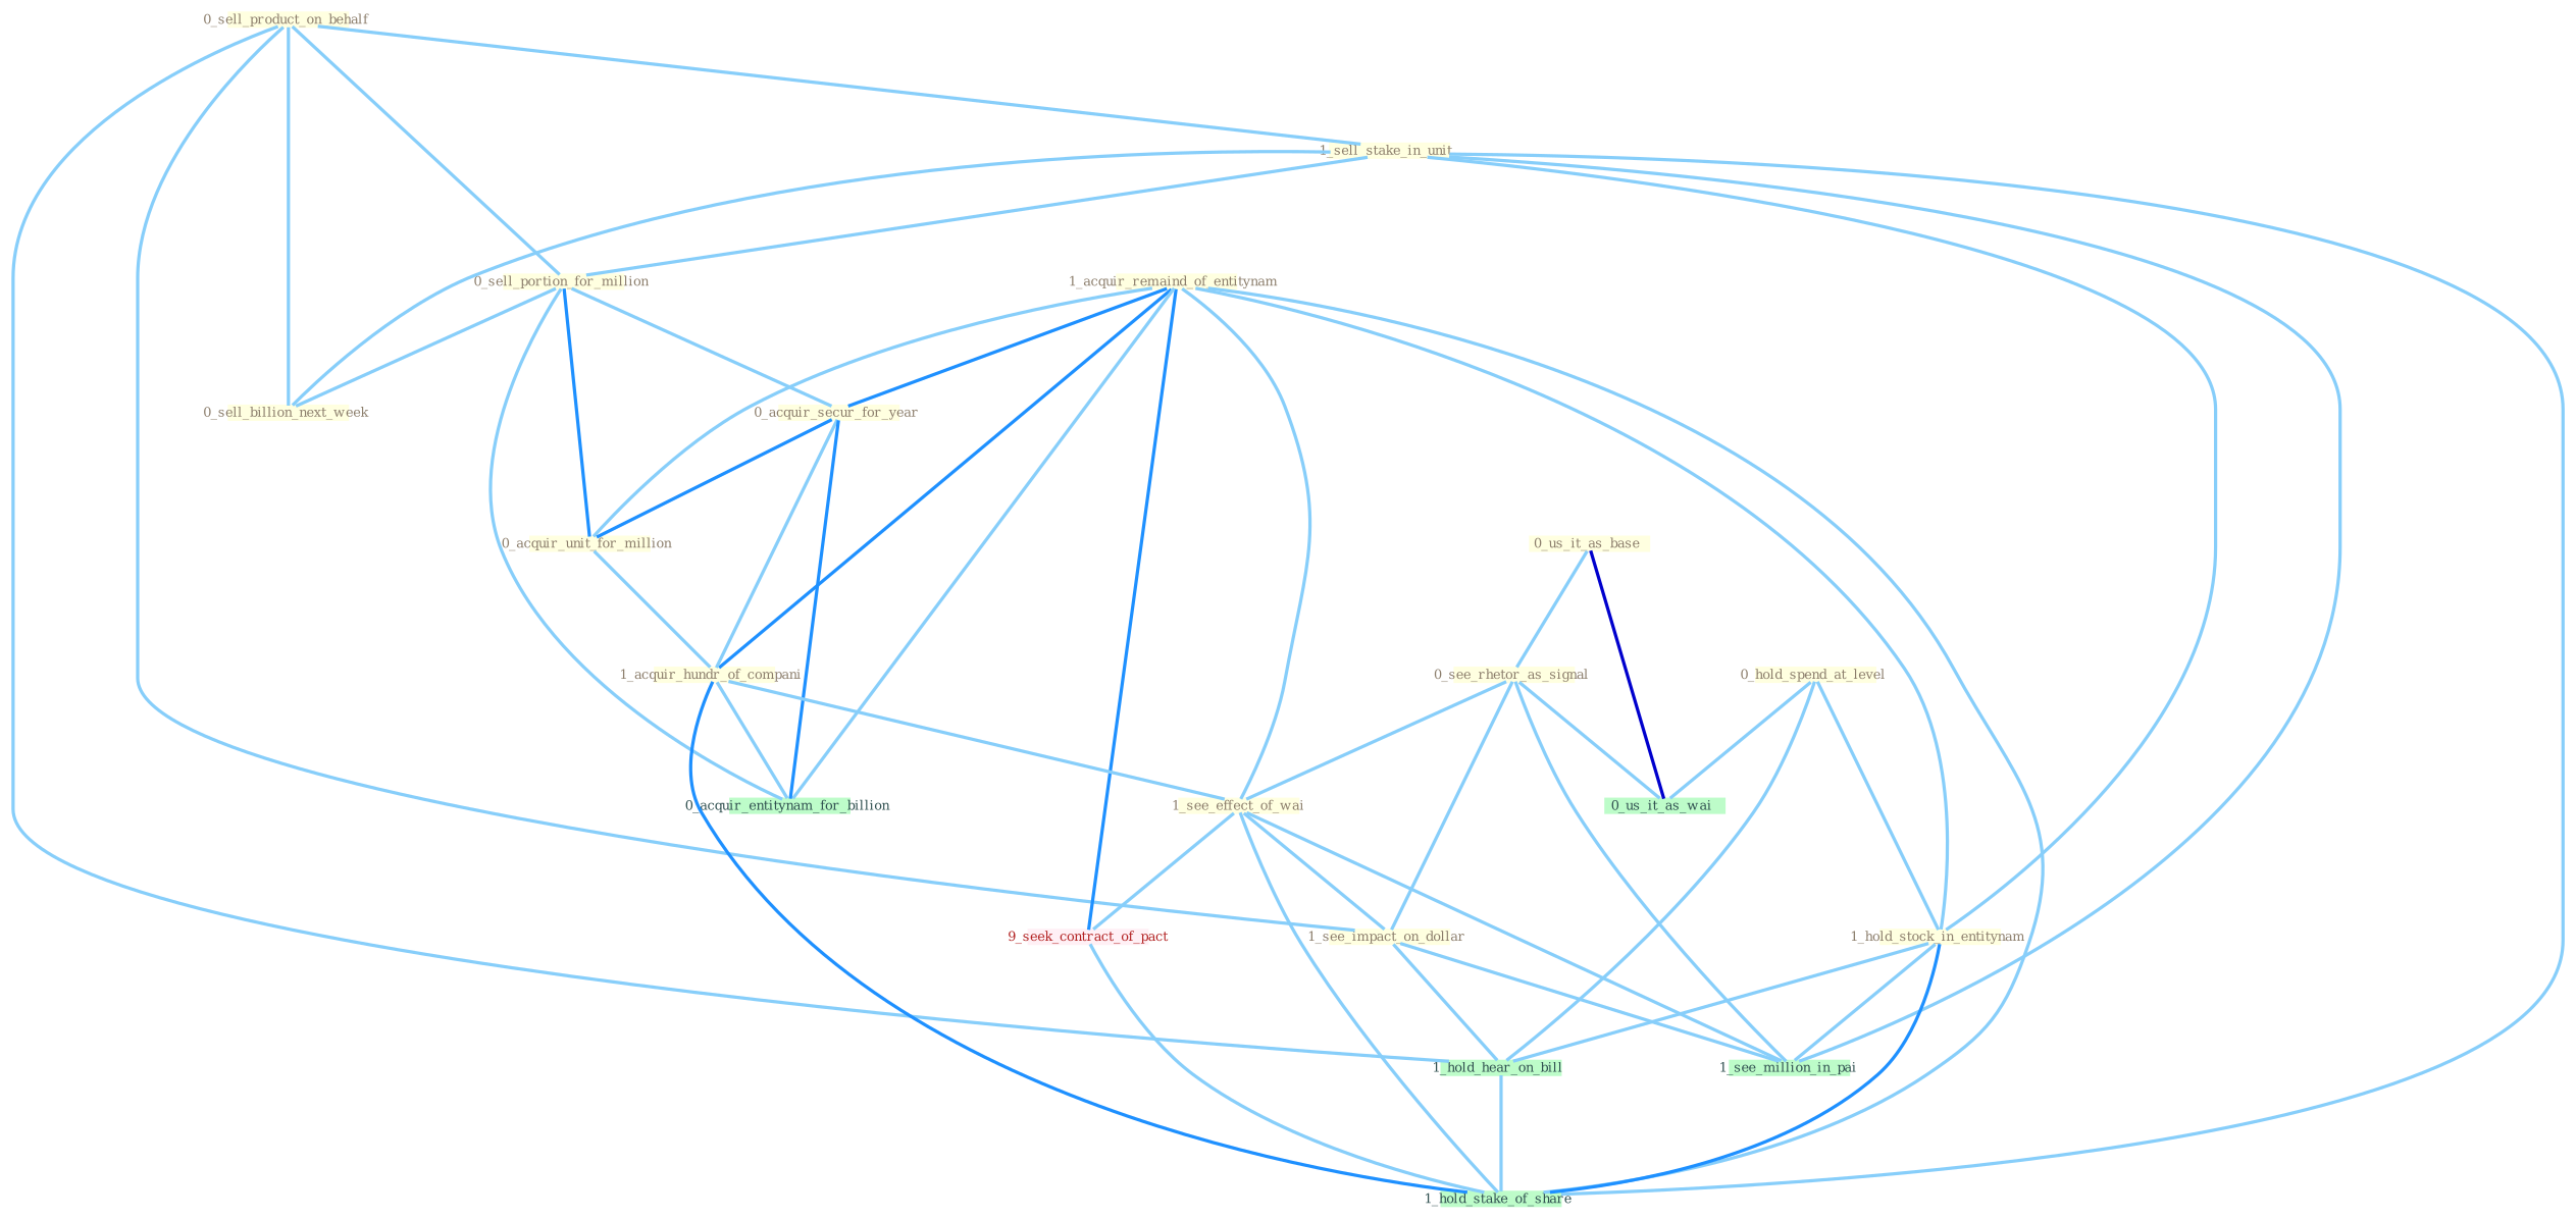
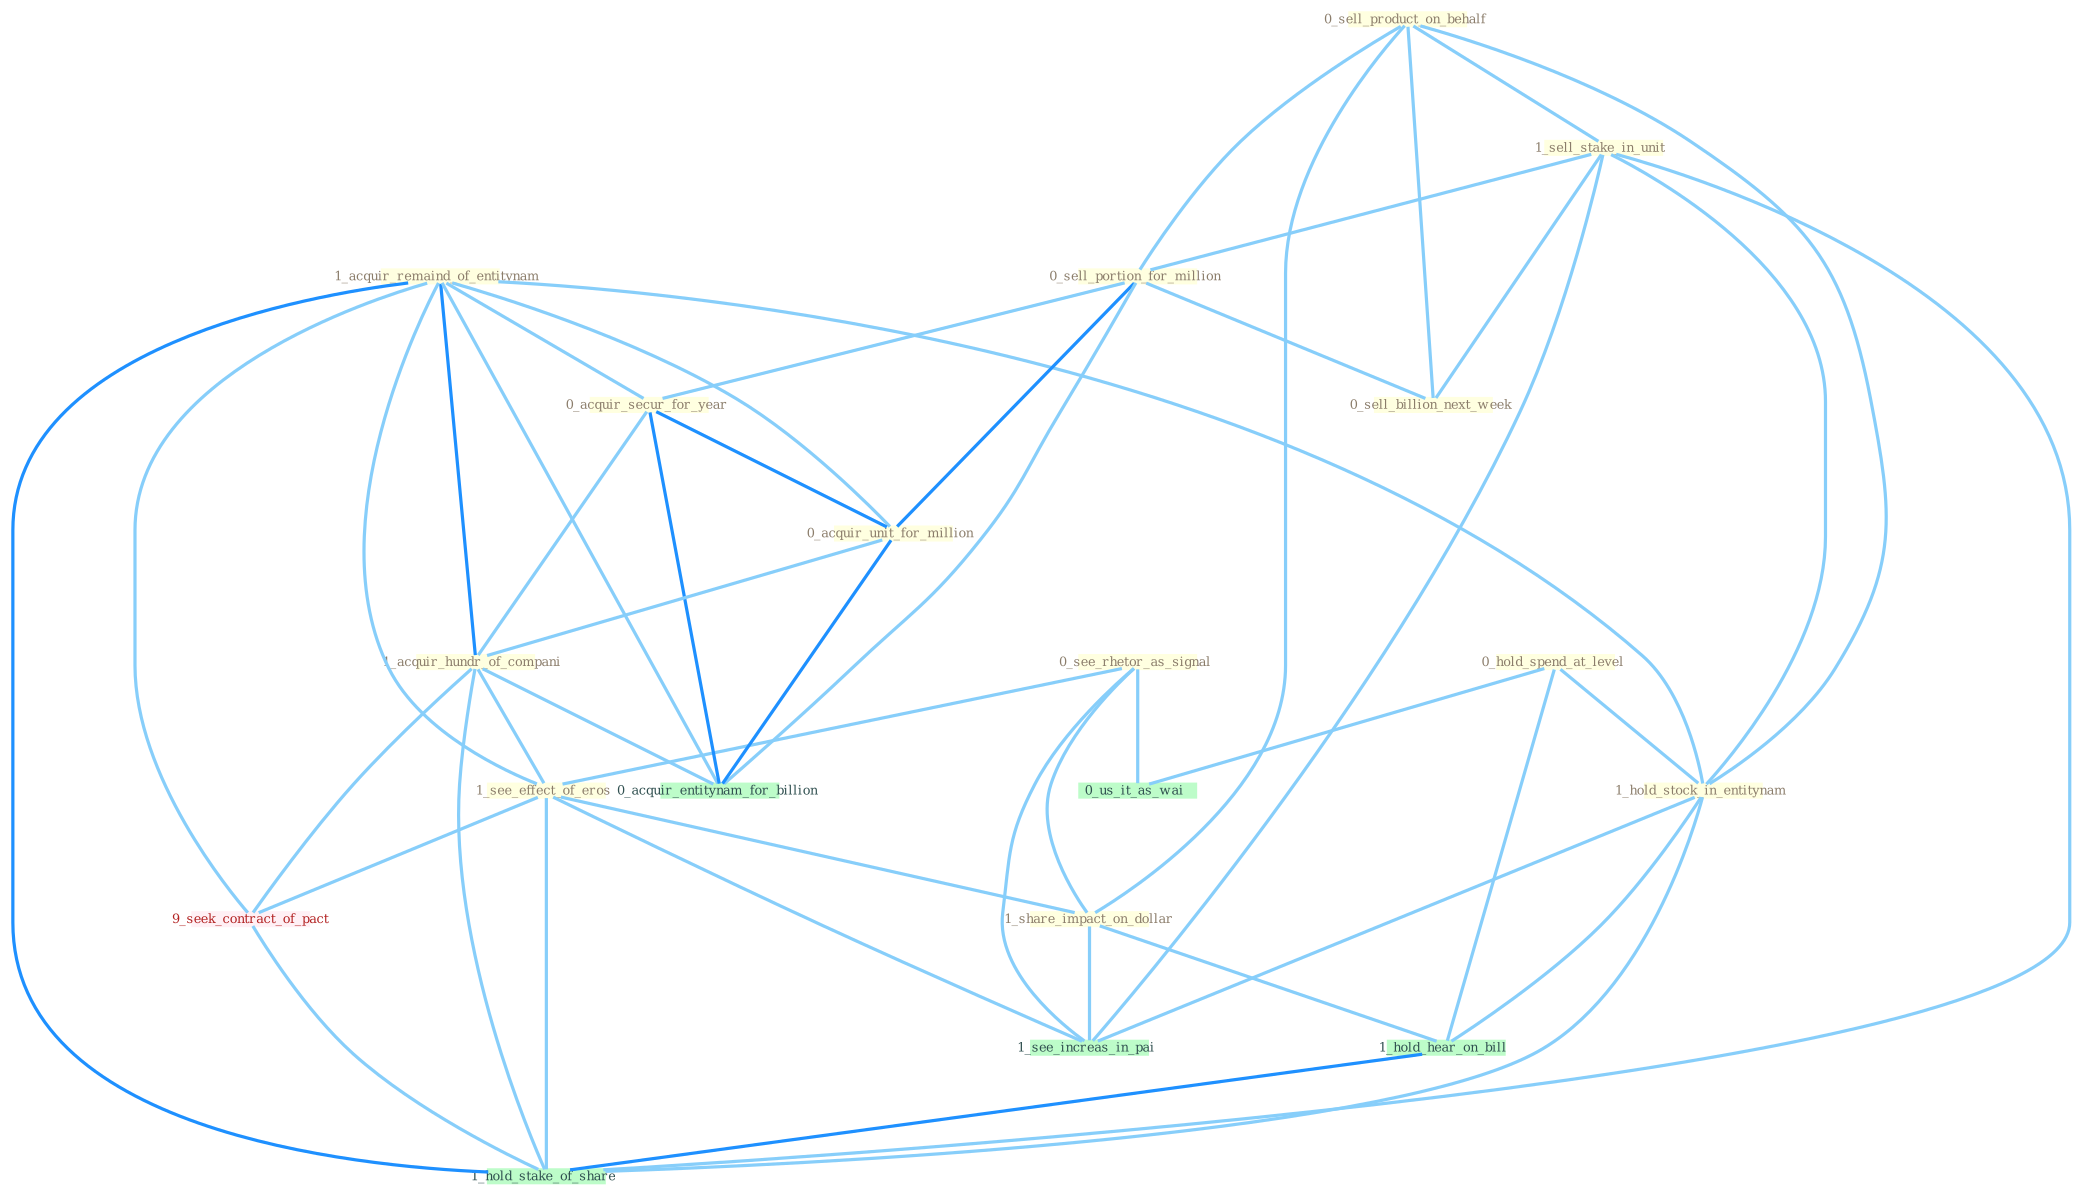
  graph {
    node [color="#ffffe0" fixedsize=true fontcolor="#8b7d6b" fontsize=4 shape=polygon style=filled]
    edge [color="#87cefa" w=1]
    "0_sell_product_on_behalf " [height=.06 width=.5]
    "1_sell_stake_in_unit " [height=.06 width=.5]
    "1_acquir_remaind_of_entitynam " [height=.06 width=.5]
-   "0_us_it_as_base " [height=.06 width=.5]
    "0_hold_spend_at_level " [height=.06 width=.5]
    "0_see_rhetor_as_signal " [height=.06 width=.5]
    "0_sell_portion_for_million " [height=.06 width=.5]
    "0_acquir_secur_for_year " [height=.06 width=.5]
    "0_sell_billion_next_week " [height=.06 width=.5]
    "0_acquir_unit_for_million " [height=.06 width=.5]
    "1_hold_stock_in_entitynam " [height=.06 width=.5]
    "1_acquir_hundr_of_compani " [height=.06 width=.5]
-   "1_see_effect_of_eros " [height=.06 width=.5 label="1_see_effect_of_wai"]
-   "1_see_impact_on_dollar " [height=.06 width=.5]
+   "1_see_effect_of_eros " [height=.06 width=.5]
+   "1_see_impact_on_dollar " [height=.06 width=.5 label="1_share_impact_on_dollar"]
    n15 [color="#fff0f5" fontcolor="#b22222" height=.06 label="9_seek_contract_of_pact" width=.5]
    "1_hold_hear_on_bill " [color="#BDFCC9" fontcolor="#2f4f4f" height=.06 width=.5]
-   "1_see_increas_in_pai " [color="#BDFCC9" fontcolor="#2f4f4f" height=.06 width=.5 label="1_see_million_in_pai"]
+   "1_see_increas_in_pai " [color="#BDFCC9" fontcolor="#2f4f4f" height=.06 width=.5]
    "1_hold_stake_of_share " [color="#BDFCC9" fontcolor="#2f4f4f" height=.06 width=.5]
    "0_acquir_entitynam_for_billion " [color="#BDFCC9" fontcolor="#2f4f4f" height=.06 width=.5]
    "0_us_it_as_wai " [color="#BDFCC9" fontcolor="#2f4f4f" height=.06 width=.5]
    subgraph sub_1 {
      "0_sell_product_on_behalf "
      "1_sell_stake_in_unit "
      "1_acquir_remaind_of_entitynam "
-     "0_us_it_as_base "
      "0_hold_spend_at_level "
      "0_see_rhetor_as_signal "
      "0_sell_portion_for_million "
      "0_acquir_secur_for_year "
      "0_sell_billion_next_week "
      "0_acquir_unit_for_million "
      "1_hold_stock_in_entitynam "
      "1_acquir_hundr_of_compani "
      "1_see_effect_of_eros "
      "1_see_impact_on_dollar "
    }
    subgraph sub_2 {
      n15
    }
    "0_sell_product_on_behalf " -- "1_sell_stake_in_unit "
    "0_sell_product_on_behalf " -- "0_sell_portion_for_million "
    "0_sell_product_on_behalf " -- "0_sell_billion_next_week "
    "0_sell_product_on_behalf " -- "1_see_impact_on_dollar "
-   "0_sell_product_on_behalf " -- "1_hold_hear_on_bill "
+   "0_sell_product_on_behalf " -- "1_hold_stock_in_entitynam "
    "1_sell_stake_in_unit " -- "0_sell_portion_for_million "
    "1_sell_stake_in_unit " -- "0_sell_billion_next_week "
    "1_sell_stake_in_unit " -- "1_hold_stock_in_entitynam "
    "1_sell_stake_in_unit " -- "1_see_increas_in_pai "
    "1_sell_stake_in_unit " -- "1_hold_stake_of_share "
-   "1_acquir_remaind_of_entitynam " -- "0_acquir_secur_for_year " [color="#1e90ff"]
+   "1_acquir_remaind_of_entitynam " -- "0_acquir_secur_for_year "
    "1_acquir_remaind_of_entitynam " -- "0_acquir_unit_for_million "
    "1_acquir_remaind_of_entitynam " -- "1_hold_stock_in_entitynam "
    "1_acquir_remaind_of_entitynam " -- "1_acquir_hundr_of_compani " [color="#1e90ff" w=2]
    "1_acquir_remaind_of_entitynam " -- "1_see_effect_of_eros "
-   "1_acquir_remaind_of_entitynam " -- n15 [color="#1e90ff"]
-   "1_acquir_remaind_of_entitynam " -- "1_hold_stake_of_share "
+   "1_acquir_remaind_of_entitynam " -- n15
+   "1_acquir_remaind_of_entitynam " -- "1_hold_stake_of_share " [color="#1e90ff"]
    "1_acquir_remaind_of_entitynam " -- "0_acquir_entitynam_for_billion "
-   "0_us_it_as_base " -- "0_see_rhetor_as_signal "
-   "0_us_it_as_base " -- "0_us_it_as_wai " [color="#0000cd" w=3]
    "0_hold_spend_at_level " -- "1_hold_stock_in_entitynam "
    "0_hold_spend_at_level " -- "1_hold_hear_on_bill "
    "0_hold_spend_at_level " -- "0_us_it_as_wai "
    "0_see_rhetor_as_signal " -- "1_see_effect_of_eros "
    "0_see_rhetor_as_signal " -- "1_see_impact_on_dollar "
    "0_see_rhetor_as_signal " -- "1_see_increas_in_pai "
    "0_see_rhetor_as_signal " -- "0_us_it_as_wai "
    "0_sell_portion_for_million " -- "0_acquir_secur_for_year "
    "0_sell_portion_for_million " -- "0_sell_billion_next_week "
    "0_sell_portion_for_million " -- "0_acquir_unit_for_million " [color="#1e90ff" w=2]
    "0_sell_portion_for_million " -- "0_acquir_entitynam_for_billion "
    "0_acquir_secur_for_year " -- "0_acquir_unit_for_million " [color="#1e90ff" w=2]
    "0_acquir_secur_for_year " -- "1_acquir_hundr_of_compani "
    "0_acquir_secur_for_year " -- "0_acquir_entitynam_for_billion " [color="#1e90ff" w=2]
    "0_acquir_unit_for_million " -- "1_acquir_hundr_of_compani "
+   "0_acquir_unit_for_million " -- "0_acquir_entitynam_for_billion " [color="#1e90ff" w=2]
    "1_hold_stock_in_entitynam " -- "1_hold_hear_on_bill "
    "1_hold_stock_in_entitynam " -- "1_see_increas_in_pai "
-   "1_hold_stock_in_entitynam " -- "1_hold_stake_of_share " [color="#1e90ff"]
+   "1_hold_stock_in_entitynam " -- "1_hold_stake_of_share "
    "1_acquir_hundr_of_compani " -- "1_see_effect_of_eros "
-   "1_acquir_hundr_of_compani " -- "1_hold_stake_of_share " [color="#1e90ff"]
+   "1_acquir_hundr_of_compani " -- n15
+   "1_acquir_hundr_of_compani " -- "1_hold_stake_of_share "
    "1_acquir_hundr_of_compani " -- "0_acquir_entitynam_for_billion "
    "1_see_effect_of_eros " -- "1_see_impact_on_dollar "
    "1_see_effect_of_eros " -- n15
    "1_see_effect_of_eros " -- "1_see_increas_in_pai "
    "1_see_effect_of_eros " -- "1_hold_stake_of_share "
    "1_see_impact_on_dollar " -- "1_hold_hear_on_bill "
    "1_see_impact_on_dollar " -- "1_see_increas_in_pai "
    n15 -- "1_hold_stake_of_share "
-   "1_hold_hear_on_bill " -- "1_hold_stake_of_share "
+   "1_hold_hear_on_bill " -- "1_hold_stake_of_share " [color="#1e90ff"]
  }
